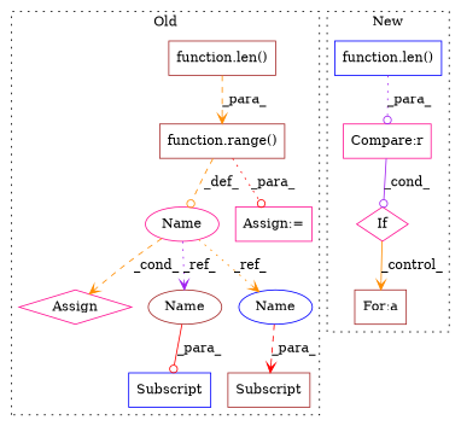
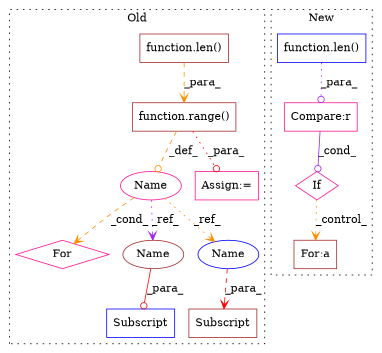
  digraph {
    node [a=75 color=brown l=11 shape=box]
    edge [arrowhead=vee color=darkorange style=dashed]
    n1 [l="6,1" label="function.range()" s="43190,43217"]
-   n2 [a=107 color=deeppink l="4,207" label=Assign s="43171,43218" shape=diamond]
+   n2 [a=107 color=deeppink l="4,207" label=For s="43171,43218" shape=diamond]
    n3 [l="4,1" label="function.len()" s="43196,43216"]
    n4 [a=63 color=blue l="29,0" label=Subscript s="43456,0"]
    n5 [a=87 color=deeppink label=Name s=43175 shape=ellipse]
    n6 [a=63 l="24,0" label=Subscript s="43498,0"]
    n7 [a=68 color=deeppink l=3 label="Assign:=" s=43440]
    n8 [a=87 label=Name s=43473 shape=ellipse]
    n9 [a=87 color=blue label=Name s=43510 shape=ellipse]
    n10 [color=blue l="4,1" label="function.len()" s="43231,43252"]
    n11 [a=96 color=deeppink l=3 label=If s=43228 shape=diamond]
    n12 [a=82 l=3 label="For:a" s=43343]
    n13 [a=40 color=deeppink l=52 label="Compare:r" s=43231]
    subgraph cluster_1 {
      label=Old
      style=dotted
      n1
      n2
      n3
      n4
      n5
      n6
      n7
      n8
      n9
    }
    subgraph cluster_2 {
      label=New
      style=dotted
      n10
      n11
      n12
      n13
    }
    n1 -> n5 [arrowhead=odot label=_def_]
    n1 -> n7 [arrowhead=odot color=red label=_para_ style=dotted]
    n3 -> n1 [label=_para_]
    n5 -> n2 [label=_cond_]
    n5 -> n8 [color=purple label=_ref_ style=dotted]
    n5 -> n9 [label=_ref_ style=dotted]
    n8 -> n4 [arrowhead=odot color=red label=_para_ style=solid]
    n9 -> n6 [color=red label=_para_]
    n10 -> n13 [arrowhead=odot color=purple label=_para_ style=dotted]
-   n11 -> n12 [label=_control_ style=solid]
+   n11 -> n12 [label=_control_ style=dotted]
    n13 -> n11 [arrowhead=odot color=purple label=_cond_ style=solid]
  }
